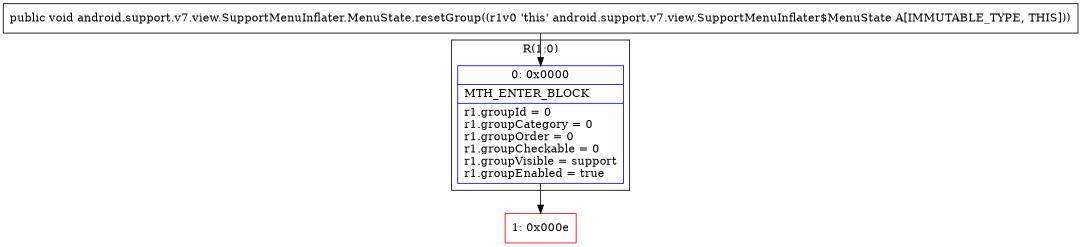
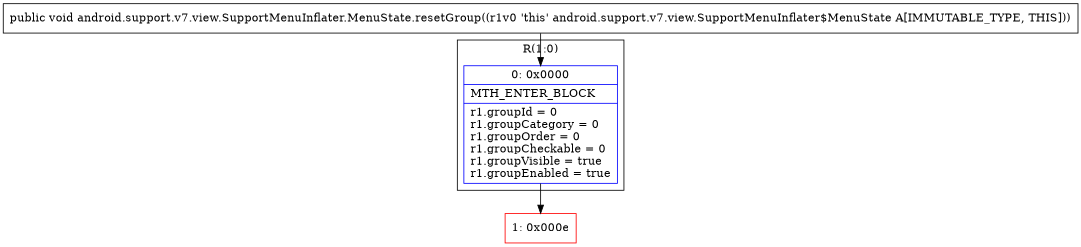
  digraph {
    fontname="DejaVu Serif"
    node [shape=record fontname="DejaVu Serif"]
    edge [fontname="DejaVu Serif"]
-   n1 [color=blue label="{0\:\ 0x0000|MTH_ENTER_BLOCK\l|r1.groupId = 0\lr1.groupCategory = 0\lr1.groupOrder = 0\lr1.groupCheckable = 0\lr1.groupVisible = support\lr1.groupEnabled = true\l}"]
+   n1 [color=blue label="{0\:\ 0x0000|MTH_ENTER_BLOCK\l|r1.groupId = 0\lr1.groupCategory = 0\lr1.groupOrder = 0\lr1.groupCheckable = 0\lr1.groupVisible = true\lr1.groupEnabled = true\l}"]
    n2 [color=red label="{1\:\ 0x000e}"]
    n3 [label="{public void android.support.v7.view.SupportMenuInflater.MenuState.resetGroup((r1v0 'this' android.support.v7.view.SupportMenuInflater$MenuState A[IMMUTABLE_TYPE, THIS])) }"]
    subgraph cluster_1 {
      label="R(1:0)"
      n1
    }
    n1 -> n2
    n3 -> n1
  }
